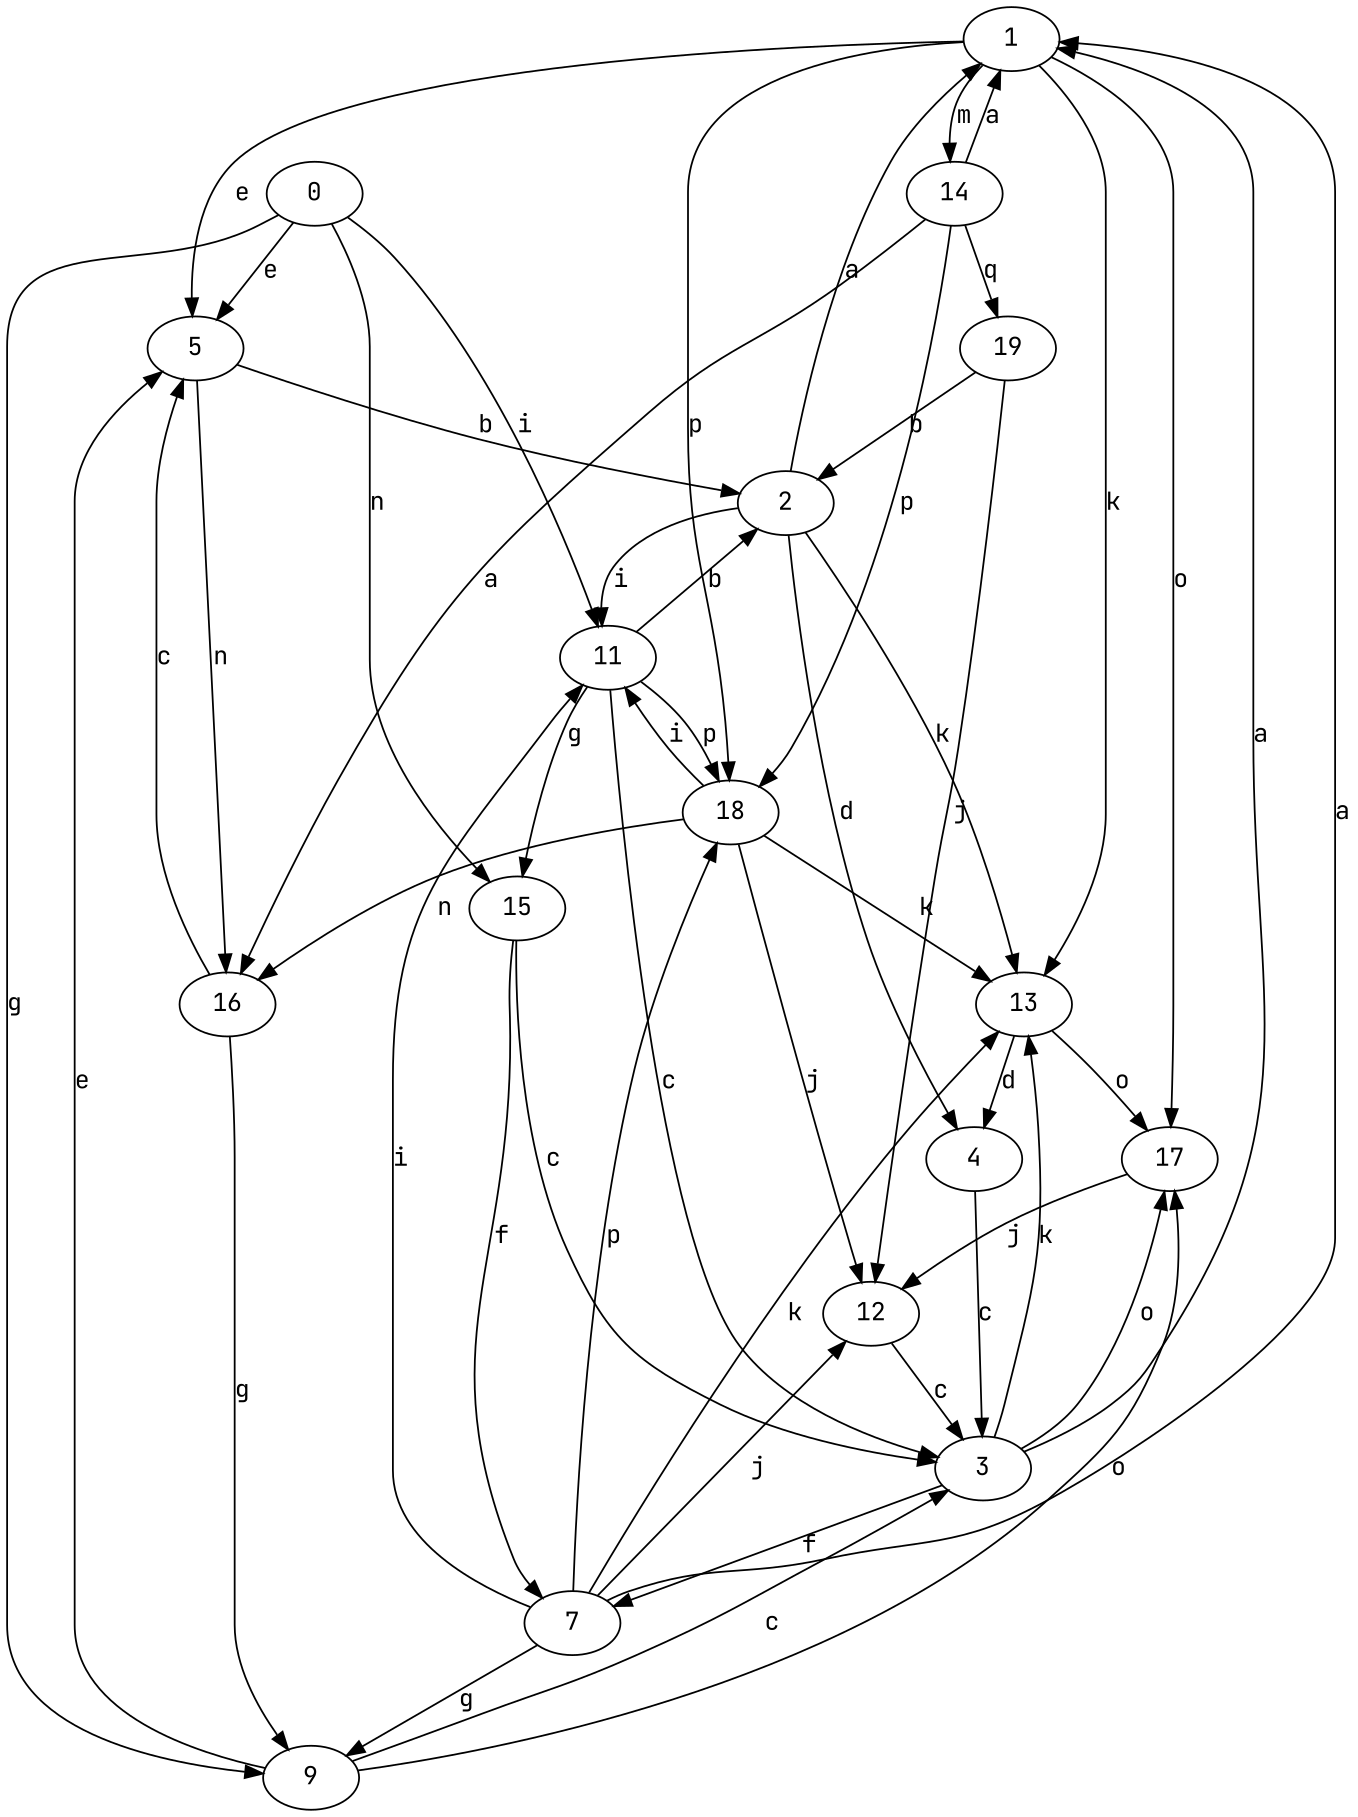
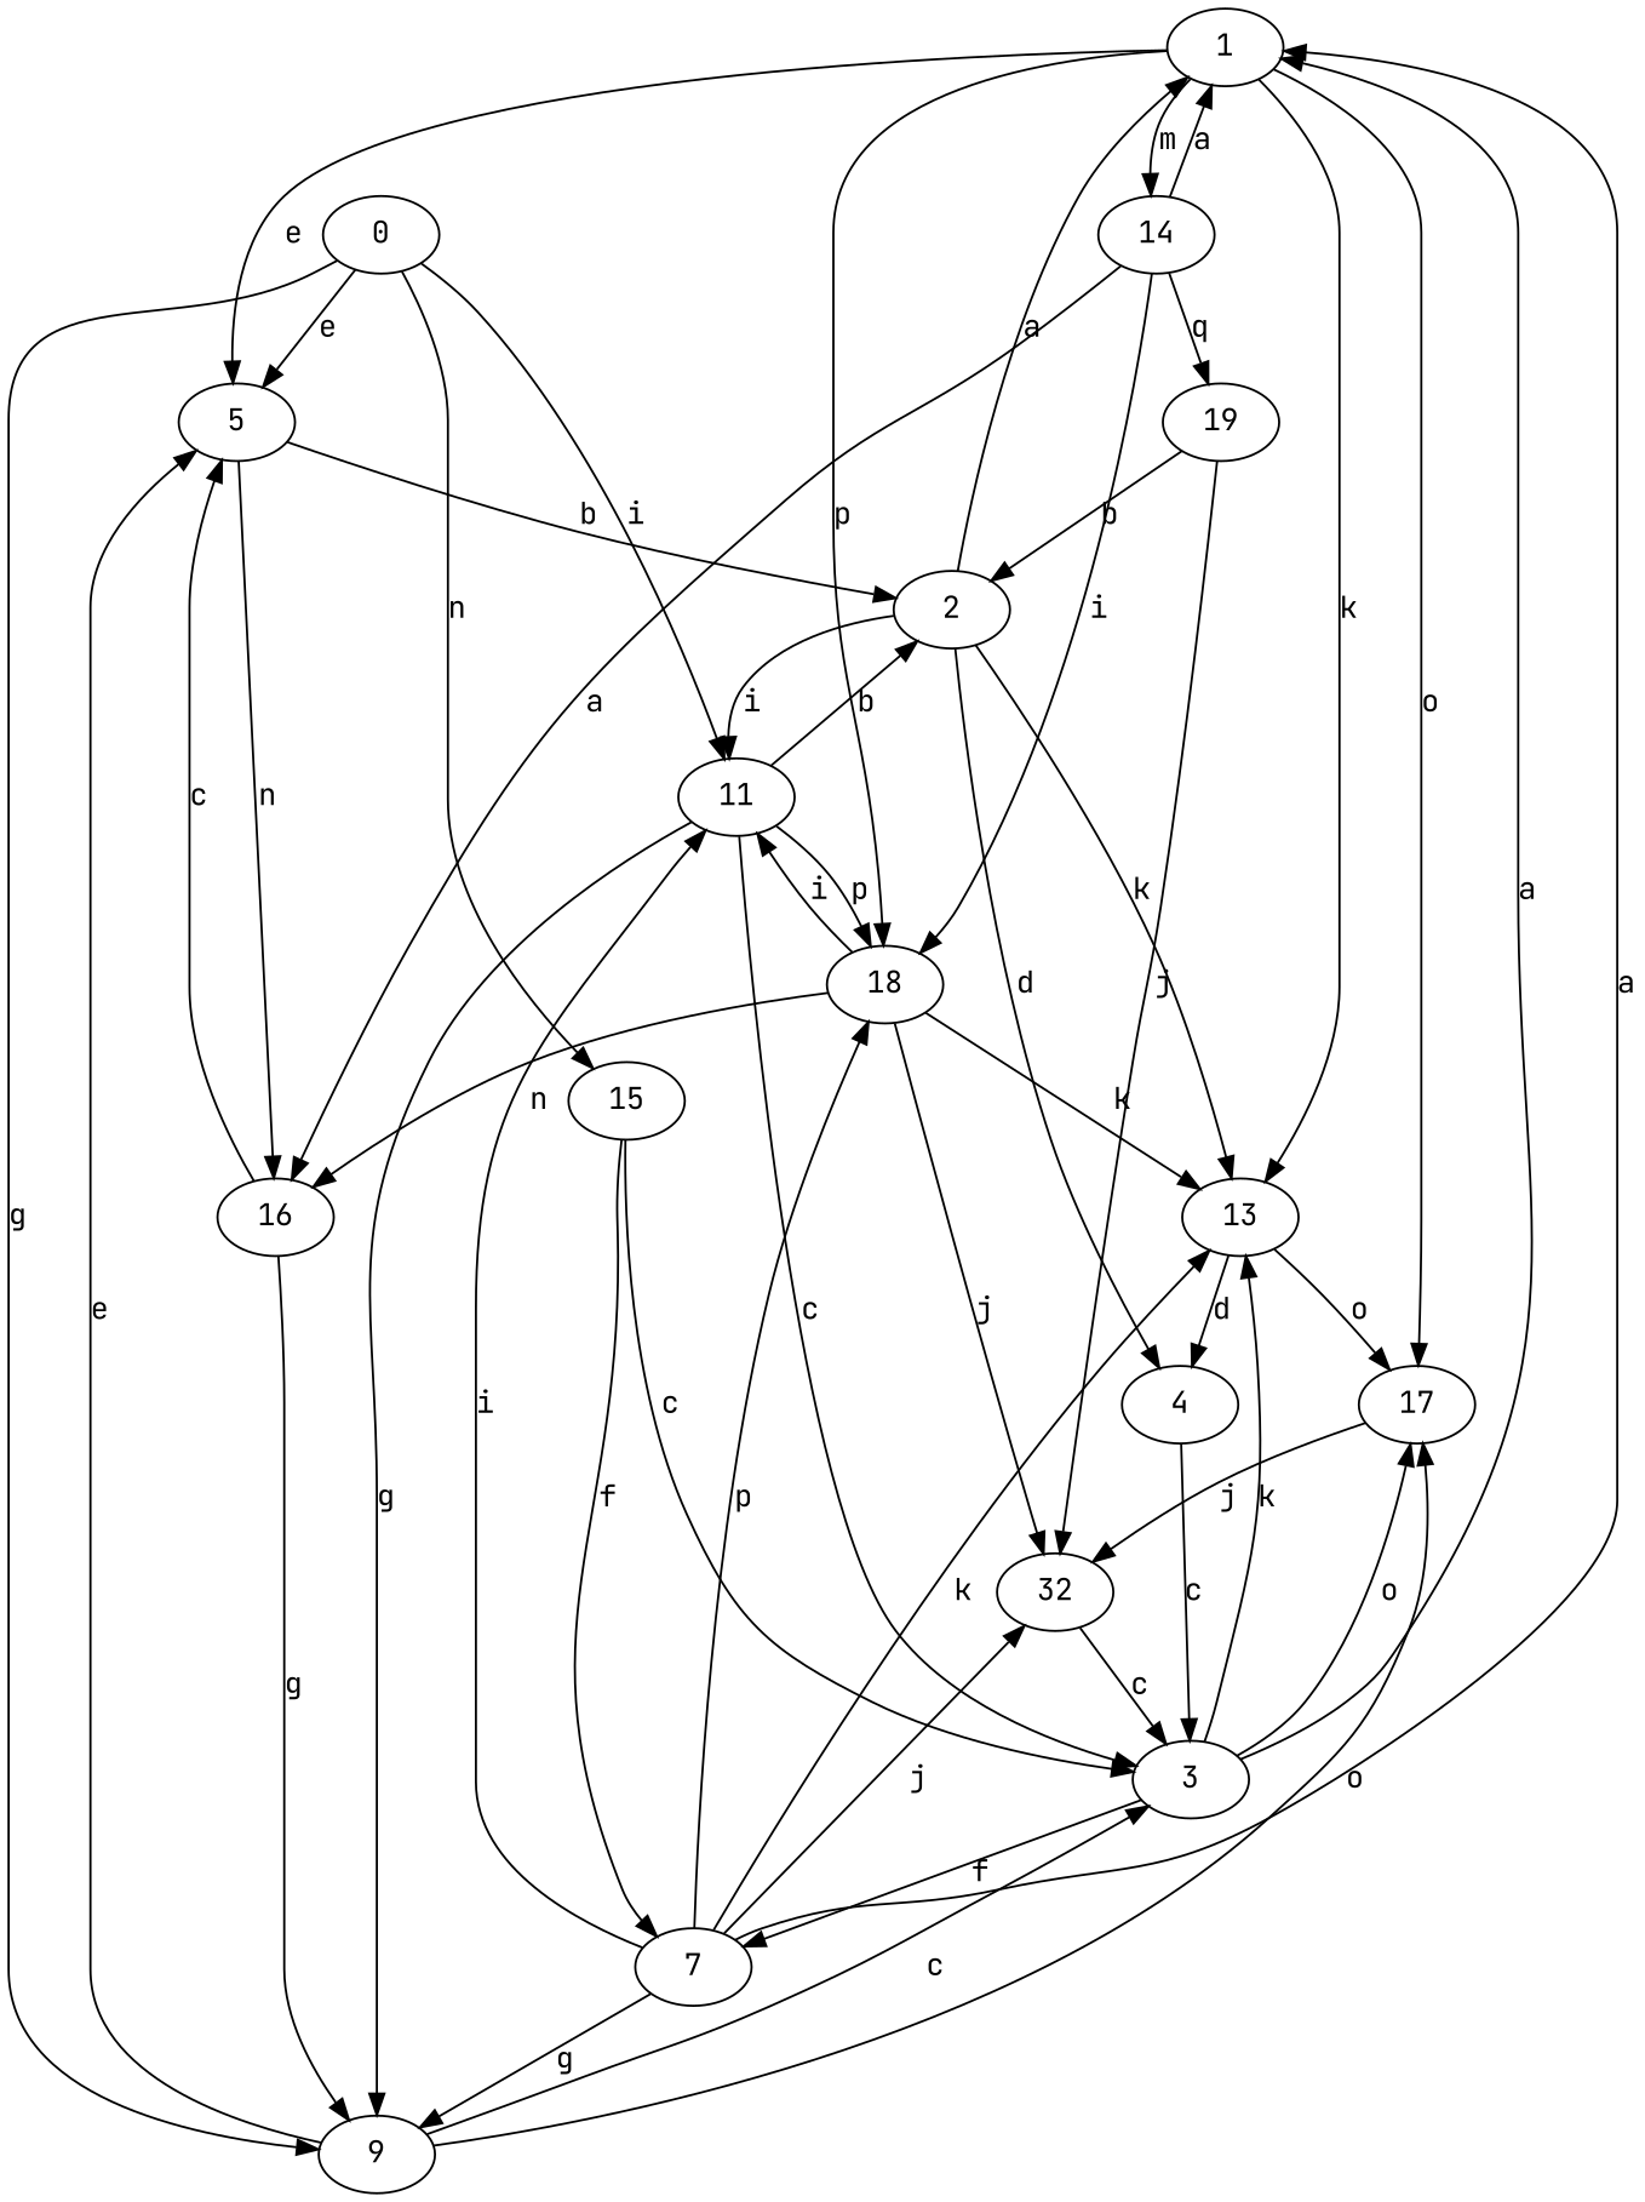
  strict digraph {
    fontname="JetBrains Mono"
    node [fontname="JetBrains Mono"]
    edge [fontname="JetBrains Mono"]
    1
    5
    13
    14
    17
    18
    2
    16
    4
    19
-   12
+   12 [label=32]
    11
    3
    9
    7
    0
    15
    1 -> 5 [label=e]
    1 -> 13 [label=k]
    1 -> 14 [label=m]
    1 -> 17 [label=o]
    1 -> 18 [label=p]
    5 -> 2 [label=b]
    5 -> 16 [label=n]
    13 -> 17 [label=o]
    13 -> 4 [label=d]
    14 -> 1 [label=a]
-   14 -> 18 [label=p]
+   14 -> 18 [label=i]
    14 -> 16 [label=a]
    14 -> 19 [label=q]
    17 -> 12 [label=j]
    18 -> 13 [label=k]
    18 -> 16 [label=n]
    18 -> 12 [label=j]
    18 -> 11 [label=i]
    2 -> 1 [label=a]
    2 -> 13 [label=k]
    2 -> 4 [label=d]
    2 -> 11 [label=i]
    16 -> 5 [label=c]
    16 -> 9 [label=g]
    4 -> 3 [label=c]
    19 -> 2 [label=b]
    19 -> 12 [label=j]
    12 -> 3 [label=c]
    11 -> 18 [label=p]
    11 -> 2 [label=b]
    11 -> 3 [label=c]
-   11 -> 15 [label=g]
+   11 -> 9 [label=g]
    3 -> 1 [label=a]
    3 -> 13 [label=k]
    3 -> 17 [label=o]
    3 -> 7 [label=f]
    9 -> 5 [label=e]
    9 -> 17 [label=o]
    9 -> 3 [label=c]
    7 -> 1 [label=a]
    7 -> 13 [label=k]
    7 -> 18 [label=p]
    7 -> 12 [label=j]
    7 -> 11 [label=i]
    7 -> 9 [label=g]
    0 -> 5 [label=e]
    0 -> 11 [label=i]
    0 -> 9 [label=g]
    0 -> 15 [label=n]
    15 -> 3 [label=c]
    15 -> 7 [label=f]
  }
